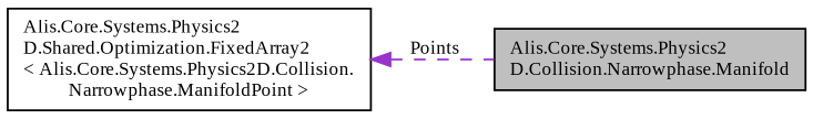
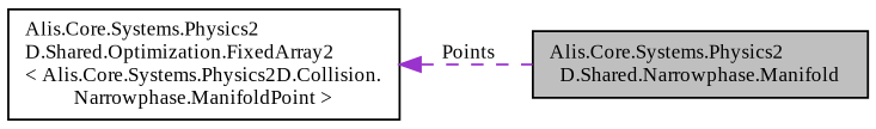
  digraph {
    rankdir=LR
    fontname="Liberation Serif"
    node [color=black fontname="Liberation Serif" fontsize=10 shape=record style=filled]
-   n1 [fillcolor=grey75 fontcolor=black height=0.2 label="Alis.Core.Systems.Physics2\lD.Collision.Narrowphase.Manifold" width=0.4]
+   n1 [fillcolor=grey75 fontcolor=black height=0.2 label="Alis.Core.Systems.Physics2\lD.Shared.Narrowphase.Manifold" width=0.4]
    n2 [fillcolor=white height=0.2 label="Alis.Core.Systems.Physics2\lD.Shared.Optimization.FixedArray2\l\< Alis.Core.Systems.Physics2D.Collision.\lNarrowphase.ManifoldPoint \>" width=0.4]
    n2 -> n1 [color=darkorchid3 dir=back fontname="Liberation Serif" fontsize=10 label=" Points" labelfontname=Helvetica labelfontsize=10 style=dashed]
  }
